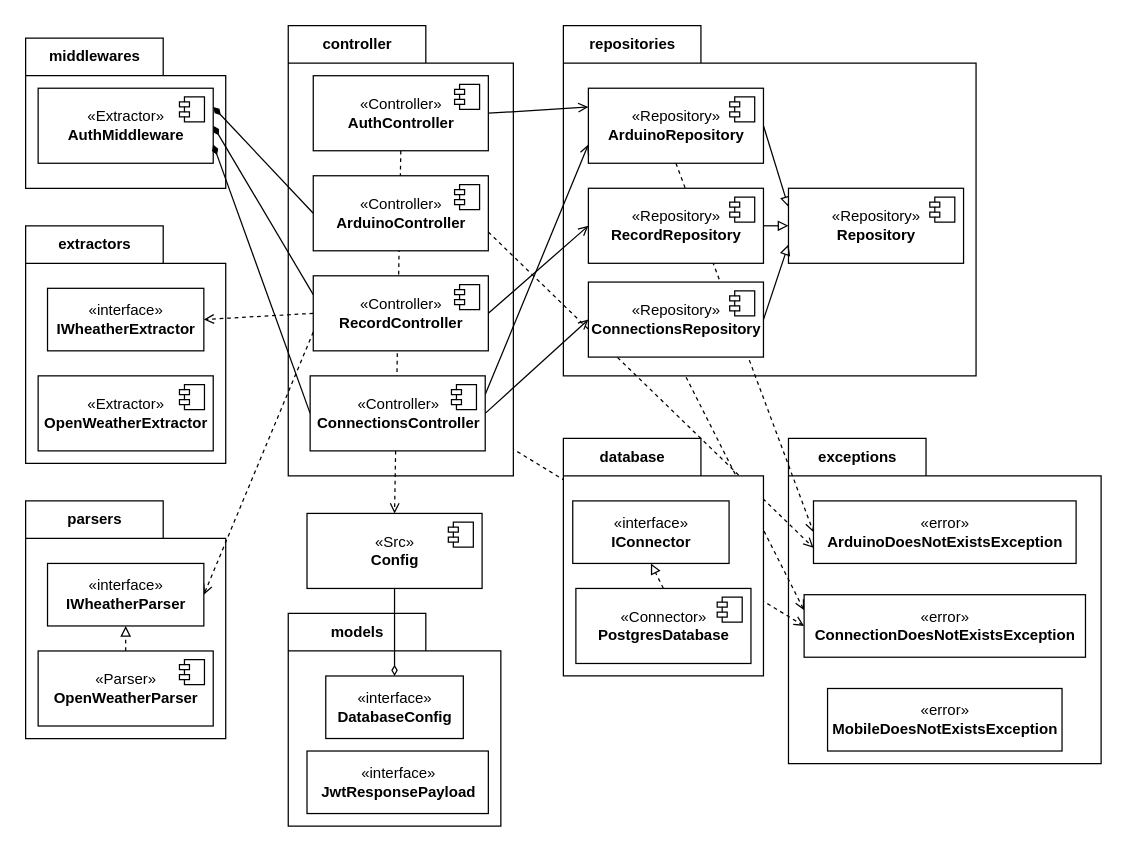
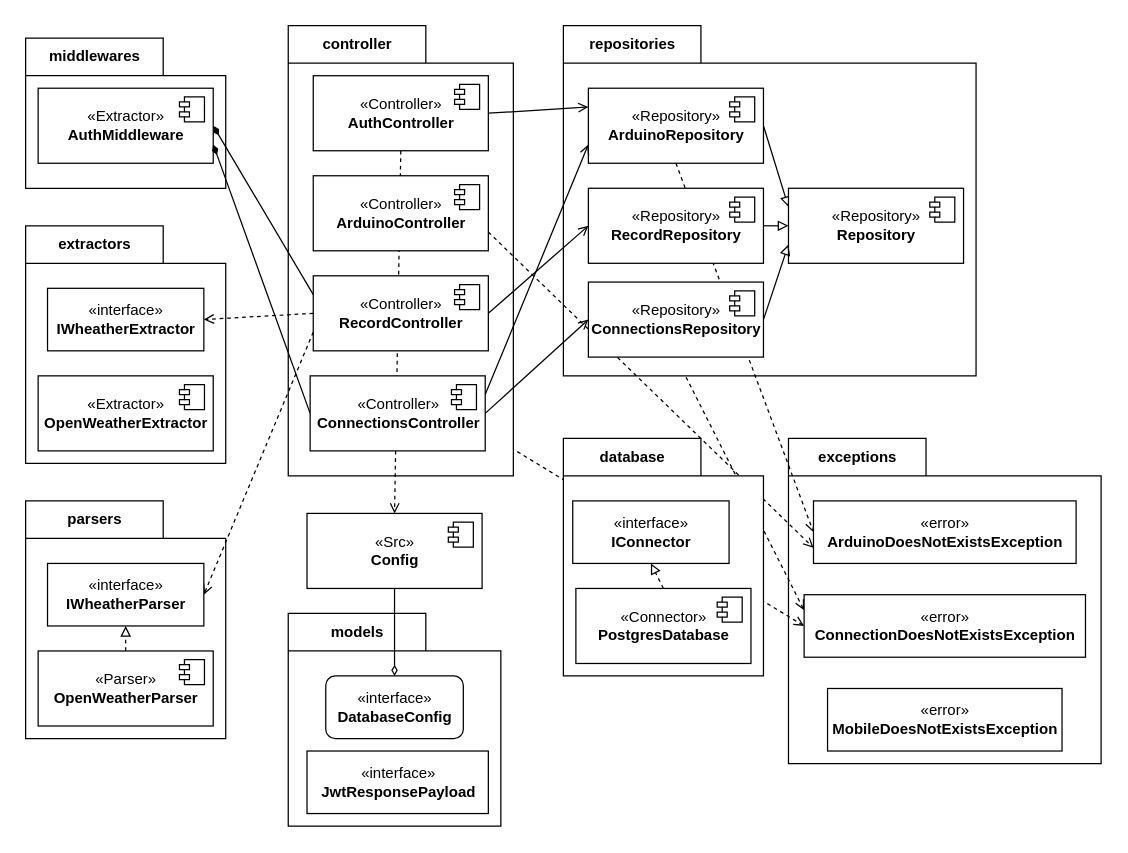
  <mxCell id="0" />
  <mxCell id="1" parent="0" />
  <mxCell id="2" value="exceptions" style="shape=folder;fontStyle=1;tabWidth=110;tabHeight=30;tabPosition=left;html=1;boundedLbl=1;labelInHeader=1;container=0;collapsible=0;" parent="1" vertex="1"><mxGeometry x="630" y="350" width="250" height="260" as="geometry" /></mxCell>
  <mxCell id="3" style="edgeStyle=none;rounded=0;orthogonalLoop=1;jettySize=auto;html=1;exitX=0.5;exitY=1;exitDx=0;exitDy=0;entryX=0;entryY=0.25;entryDx=0;entryDy=0;dashed=1;endArrow=open;endFill=0;" parent="1" source="61" target="64" edge="1"><mxGeometry relative="1" as="geometry" /></mxCell>
  <mxCell id="4" style="edgeStyle=none;rounded=0;orthogonalLoop=1;jettySize=auto;html=1;exitX=1;exitY=0.75;exitDx=0;exitDy=0;entryX=0;entryY=0.5;entryDx=0;entryDy=0;dashed=1;endArrow=open;endFill=0;" parent="1" source="58" target="64" edge="1"><mxGeometry relative="1" as="geometry" /></mxCell>
  <mxCell id="5" value="models" style="shape=folder;fontStyle=1;tabWidth=110;tabHeight=30;tabPosition=left;html=1;boundedLbl=1;labelInHeader=1;container=0;collapsible=0;" parent="1" vertex="1"><mxGeometry x="230" y="490" width="170" height="170" as="geometry" /></mxCell>
  <mxCell id="6" value="middlewares" style="shape=folder;fontStyle=1;tabWidth=110;tabHeight=30;tabPosition=left;html=1;boundedLbl=1;labelInHeader=1;container=0;collapsible=0;" parent="1" vertex="1"><mxGeometry x="20" y="30" width="160" height="120" as="geometry" /></mxCell>
  <mxCell id="7" value="parsers" style="shape=folder;fontStyle=1;tabWidth=110;tabHeight=30;tabPosition=left;html=1;boundedLbl=1;labelInHeader=1;container=0;collapsible=0;" parent="1" vertex="1"><mxGeometry x="20" y="400" width="160" height="190" as="geometry" /></mxCell>
  <mxCell id="8" value="extractors" style="shape=folder;fontStyle=1;tabWidth=110;tabHeight=30;tabPosition=left;html=1;boundedLbl=1;labelInHeader=1;container=0;collapsible=0;" parent="1" vertex="1"><mxGeometry x="20" y="180" width="160" height="190" as="geometry" /></mxCell>
  <mxCell id="9" value="controller" style="shape=folder;fontStyle=1;tabWidth=110;tabHeight=30;tabPosition=left;html=1;boundedLbl=1;labelInHeader=1;container=0;collapsible=0;" parent="1" vertex="1"><mxGeometry x="230" y="20" width="180" height="360" as="geometry" /></mxCell>
  <mxCell id="10" value="&lt;div&gt;repositories&lt;/div&gt;" style="shape=folder;fontStyle=1;tabWidth=110;tabHeight=30;tabPosition=left;html=1;boundedLbl=1;labelInHeader=1;container=0;collapsible=0;" parent="1" vertex="1"><mxGeometry x="450" y="20" width="330" height="280" as="geometry" /></mxCell>
  <mxCell id="11" style="rounded=0;orthogonalLoop=1;jettySize=auto;html=1;exitX=1;exitY=0.5;exitDx=0;exitDy=0;entryX=0;entryY=0.25;entryDx=0;entryDy=0;endArrow=open;endFill=0;" parent="1" source="14" target="19" edge="1"><mxGeometry relative="1" as="geometry" /></mxCell>
  <mxCell id="12" value="" style="html=1;strokeColor=none;resizeWidth=1;resizeHeight=1;fillColor=none;part=1;connectable=0;allowArrows=0;deletable=0;" parent="1" vertex="1"><mxGeometry x="103" y="46" width="320" height="168" as="geometry"><mxPoint y="30" as="offset" /></mxGeometry></mxCell>
  <mxCell id="13" style="edgeStyle=none;rounded=0;orthogonalLoop=1;jettySize=auto;html=1;exitX=0.5;exitY=1;exitDx=0;exitDy=0;entryX=0.5;entryY=0;entryDx=0;entryDy=0;endArrow=open;endFill=0;dashed=1;" parent="1" source="14" target="46" edge="1"><mxGeometry relative="1" as="geometry" /></mxCell>
  <mxCell id="14" value="«Controller»&lt;br&gt;&lt;b&gt;AuthController&lt;/b&gt;" style="html=1;dropTarget=0;" parent="1" vertex="1"><mxGeometry x="250" y="60" width="140" height="60" as="geometry" /></mxCell>
  <mxCell id="15" value="" style="shape=module;jettyWidth=8;jettyHeight=4;" parent="14" vertex="1"><mxGeometry x="1" width="20" height="20" relative="1" as="geometry"><mxPoint x="-27" y="7" as="offset" /></mxGeometry></mxCell>
  <mxCell id="16" value="" style="html=1;strokeColor=none;resizeWidth=1;resizeHeight=1;fillColor=none;part=1;connectable=0;allowArrows=0;deletable=0;" parent="1" vertex="1"><mxGeometry x="470" y="42" width="320" height="168" as="geometry"><mxPoint y="30" as="offset" /></mxGeometry></mxCell>
  <mxCell id="17" style="rounded=0;orthogonalLoop=1;jettySize=auto;html=1;exitX=1;exitY=0.5;exitDx=0;exitDy=0;entryX=0;entryY=0.25;entryDx=0;entryDy=0;endArrow=block;endFill=0;" parent="1" source="19" target="21" edge="1"><mxGeometry relative="1" as="geometry" /></mxCell>
  <mxCell id="18" style="edgeStyle=none;rounded=0;orthogonalLoop=1;jettySize=auto;html=1;exitX=0.5;exitY=1;exitDx=0;exitDy=0;entryX=0;entryY=0.5;entryDx=0;entryDy=0;dashed=1;endArrow=open;endFill=0;" parent="1" source="19" target="63" edge="1"><mxGeometry relative="1" as="geometry" /></mxCell>
  <mxCell id="19" value="«Repository»&lt;br&gt;&lt;b&gt;ArduinoRepository&lt;/b&gt;" style="html=1;dropTarget=0;" parent="1" vertex="1"><mxGeometry x="470" y="70" width="140" height="60" as="geometry" /></mxCell>
  <mxCell id="20" value="" style="shape=module;jettyWidth=8;jettyHeight=4;" parent="19" vertex="1"><mxGeometry x="1" width="20" height="20" relative="1" as="geometry"><mxPoint x="-27" y="7" as="offset" /></mxGeometry></mxCell>
  <mxCell id="21" value="«Repository»&lt;br&gt;&lt;b&gt;Repository&lt;/b&gt;" style="html=1;dropTarget=0;" parent="1" vertex="1"><mxGeometry x="630" y="150" width="140" height="60" as="geometry" /></mxCell>
  <mxCell id="22" value="" style="shape=module;jettyWidth=8;jettyHeight=4;" parent="21" vertex="1"><mxGeometry x="1" width="20" height="20" relative="1" as="geometry"><mxPoint x="-27" y="7" as="offset" /></mxGeometry></mxCell>
  <mxCell id="23" style="rounded=0;orthogonalLoop=1;jettySize=auto;html=1;exitX=1;exitY=0.5;exitDx=0;exitDy=0;entryX=0;entryY=0.5;entryDx=0;entryDy=0;endArrow=block;endFill=0;" parent="1" source="24" target="21" edge="1"><mxGeometry relative="1" as="geometry" /></mxCell>
  <mxCell id="24" value="«Repository»&lt;br&gt;&lt;b&gt;RecordRepository&lt;/b&gt;" style="html=1;dropTarget=0;" parent="1" vertex="1"><mxGeometry x="470" y="150" width="140" height="60" as="geometry" /></mxCell>
  <mxCell id="25" value="" style="shape=module;jettyWidth=8;jettyHeight=4;" parent="24" vertex="1"><mxGeometry x="1" width="20" height="20" relative="1" as="geometry"><mxPoint x="-27" y="7" as="offset" /></mxGeometry></mxCell>
- <mxCell id="26" style="edgeStyle=none;rounded=0;orthogonalLoop=1;jettySize=auto;html=1;exitX=0;exitY=0.5;exitDx=0;exitDy=0;entryX=1;entryY=0.25;entryDx=0;entryDy=0;endArrow=diamondThin;endFill=1;" parent="1" source="28" target="43" edge="1"><mxGeometry relative="1" as="geometry" /></mxCell>
  <mxCell id="27" style="edgeStyle=none;rounded=0;orthogonalLoop=1;jettySize=auto;html=1;exitX=1;exitY=0.75;exitDx=0;exitDy=0;entryX=0;entryY=0.75;entryDx=0;entryDy=0;endArrow=open;endFill=0;dashed=1;" parent="1" source="28" target="63" edge="1"><mxGeometry relative="1" as="geometry" /></mxCell>
  <mxCell id="28" value="«Controller»&lt;br&gt;&lt;b&gt;ArduinoController&lt;/b&gt;" style="html=1;dropTarget=0;" parent="1" vertex="1"><mxGeometry x="250" y="140" width="140" height="60" as="geometry" /></mxCell>
  <mxCell id="29" value="" style="shape=module;jettyWidth=8;jettyHeight=4;" parent="28" vertex="1"><mxGeometry x="1" width="20" height="20" relative="1" as="geometry"><mxPoint x="-27" y="7" as="offset" /></mxGeometry></mxCell>
  <mxCell id="30" style="edgeStyle=none;rounded=0;orthogonalLoop=1;jettySize=auto;html=1;exitX=1;exitY=0.5;exitDx=0;exitDy=0;entryX=0;entryY=0.5;entryDx=0;entryDy=0;endArrow=open;endFill=0;" parent="1" source="34" target="24" edge="1"><mxGeometry relative="1" as="geometry" /></mxCell>
  <mxCell id="31" style="edgeStyle=none;rounded=0;orthogonalLoop=1;jettySize=auto;html=1;exitX=0;exitY=0.5;exitDx=0;exitDy=0;entryX=1;entryY=0.5;entryDx=0;entryDy=0;dashed=1;endArrow=open;endFill=0;" parent="1" source="34" target="36" edge="1"><mxGeometry relative="1" as="geometry" /></mxCell>
  <mxCell id="32" style="edgeStyle=none;rounded=0;orthogonalLoop=1;jettySize=auto;html=1;exitX=0;exitY=0.75;exitDx=0;exitDy=0;entryX=1;entryY=0.5;entryDx=0;entryDy=0;dashed=1;endArrow=open;endFill=0;" parent="1" source="34" target="39" edge="1"><mxGeometry relative="1" as="geometry" /></mxCell>
  <mxCell id="33" style="edgeStyle=none;rounded=0;orthogonalLoop=1;jettySize=auto;html=1;exitX=0;exitY=0.25;exitDx=0;exitDy=0;entryX=1;entryY=0.5;entryDx=0;entryDy=0;endArrow=diamondThin;endFill=1;" parent="1" source="34" target="43" edge="1"><mxGeometry relative="1" as="geometry" /></mxCell>
  <mxCell id="34" value="«Controller»&lt;br&gt;&lt;b&gt;RecordController&lt;/b&gt;" style="html=1;dropTarget=0;" parent="1" vertex="1"><mxGeometry x="250" y="220" width="140" height="60" as="geometry" /></mxCell>
  <mxCell id="35" value="" style="shape=module;jettyWidth=8;jettyHeight=4;" parent="34" vertex="1"><mxGeometry x="1" width="20" height="20" relative="1" as="geometry"><mxPoint x="-27" y="7" as="offset" /></mxGeometry></mxCell>
  <mxCell id="36" value="&lt;div&gt;«interface»&lt;b&gt;&lt;br&gt;&lt;/b&gt;&lt;/div&gt;&lt;div&gt;&lt;b&gt;IWheatherExtractor&lt;/b&gt;&lt;/div&gt;" style="html=1;" parent="1" vertex="1"><mxGeometry x="37.5" y="230" width="125" height="50" as="geometry" /></mxCell>
  <mxCell id="37" value="&lt;div&gt;«Extractor»&lt;b&gt;&lt;br&gt;&lt;/b&gt;&lt;/div&gt;&lt;div&gt;&lt;b&gt;OpenWeatherExtractor&lt;/b&gt;&lt;/div&gt;" style="html=1;dropTarget=0;" parent="1" vertex="1"><mxGeometry x="30" y="300" width="140" height="60" as="geometry" /></mxCell>
  <mxCell id="38" value="" style="shape=module;jettyWidth=8;jettyHeight=4;" parent="37" vertex="1"><mxGeometry x="1" width="20" height="20" relative="1" as="geometry"><mxPoint x="-27" y="7" as="offset" /></mxGeometry></mxCell>
  <mxCell id="39" value="&lt;div&gt;«interface»&lt;b&gt;&lt;br&gt;&lt;/b&gt;&lt;/div&gt;&lt;div&gt;&lt;b&gt;IWheatherParser&lt;/b&gt;&lt;/div&gt;" style="html=1;" parent="1" vertex="1"><mxGeometry x="37.5" y="450" width="125" height="50" as="geometry" /></mxCell>
  <mxCell id="40" style="edgeStyle=none;rounded=0;orthogonalLoop=1;jettySize=auto;html=1;exitX=0.5;exitY=0;exitDx=0;exitDy=0;entryX=0.5;entryY=1;entryDx=0;entryDy=0;endArrow=block;endFill=0;dashed=1;" parent="1" source="41" target="39" edge="1"><mxGeometry relative="1" as="geometry" /></mxCell>
  <mxCell id="41" value="&lt;div&gt;«Parser»&lt;b&gt;&lt;br&gt;&lt;/b&gt;&lt;/div&gt;&lt;div&gt;&lt;b&gt;OpenWeatherParser&lt;/b&gt;&lt;/div&gt;" style="html=1;dropTarget=0;" parent="1" vertex="1"><mxGeometry x="30" y="520" width="140" height="60" as="geometry" /></mxCell>
  <mxCell id="42" value="" style="shape=module;jettyWidth=8;jettyHeight=4;" parent="41" vertex="1"><mxGeometry x="1" width="20" height="20" relative="1" as="geometry"><mxPoint x="-27" y="7" as="offset" /></mxGeometry></mxCell>
  <mxCell id="43" value="&lt;div&gt;«Extractor»&lt;b&gt;&lt;br&gt;&lt;/b&gt;&lt;/div&gt;&lt;div&gt;&lt;b&gt;AuthMiddleware&lt;/b&gt;&lt;/div&gt;" style="html=1;dropTarget=0;" parent="1" vertex="1"><mxGeometry x="30" y="70" width="140" height="60" as="geometry" /></mxCell>
  <mxCell id="44" value="" style="shape=module;jettyWidth=8;jettyHeight=4;" parent="43" vertex="1"><mxGeometry x="1" width="20" height="20" relative="1" as="geometry"><mxPoint x="-27" y="7" as="offset" /></mxGeometry></mxCell>
  <mxCell id="45" style="edgeStyle=none;rounded=0;orthogonalLoop=1;jettySize=auto;html=1;exitX=0.5;exitY=1;exitDx=0;exitDy=0;entryX=0.5;entryY=0;entryDx=0;entryDy=0;endArrow=diamondThin;endFill=0;" parent="1" source="46" target="48" edge="1"><mxGeometry relative="1" as="geometry" /></mxCell>
  <mxCell id="46" value="&lt;div&gt;«Src»&lt;/div&gt;&lt;div&gt;&lt;b&gt;Config&lt;/b&gt;&lt;/div&gt;" style="html=1;dropTarget=0;" parent="1" vertex="1"><mxGeometry x="245" y="410" width="140" height="60" as="geometry" /></mxCell>
  <mxCell id="47" value="" style="shape=module;jettyWidth=8;jettyHeight=4;" parent="46" vertex="1"><mxGeometry x="1" width="20" height="20" relative="1" as="geometry"><mxPoint x="-27" y="7" as="offset" /></mxGeometry></mxCell>
- <mxCell id="48" value="«interface»&lt;br&gt;&lt;div&gt;&lt;b&gt;DatabaseConfig&lt;/b&gt;&lt;/div&gt;" style="html=1;" parent="1" vertex="1"><mxGeometry x="260" y="540" width="110" height="50" as="geometry" /></mxCell>
+ <mxCell id="48" value="«interface»&lt;br&gt;&lt;div&gt;&lt;b&gt;DatabaseConfig&lt;/b&gt;&lt;/div&gt;" style="html=1;rounded=1;" parent="1" vertex="1"><mxGeometry x="260" y="540" width="110" height="50" as="geometry" /></mxCell>
  <mxCell id="49" value="«interface»&lt;br&gt;&lt;div&gt;&lt;b&gt;JwtResponsePayload&lt;/b&gt;&lt;/div&gt;" style="html=1;" parent="1" vertex="1"><mxGeometry x="245" y="600" width="145" height="50" as="geometry" /></mxCell>
  <mxCell id="50" value="database" style="shape=folder;fontStyle=1;tabWidth=110;tabHeight=30;tabPosition=left;html=1;boundedLbl=1;labelInHeader=1;container=0;collapsible=0;" parent="1" vertex="1"><mxGeometry x="450" y="350" width="160" height="190" as="geometry" /></mxCell>
  <mxCell id="51" value="&lt;div&gt;«interface»&lt;b&gt;&lt;br&gt;&lt;/b&gt;&lt;/div&gt;&lt;b&gt;IConnector&lt;/b&gt;" style="html=1;" parent="1" vertex="1"><mxGeometry x="457.5" y="400" width="125" height="50" as="geometry" /></mxCell>
  <mxCell id="52" style="edgeStyle=none;rounded=0;orthogonalLoop=1;jettySize=auto;html=1;exitX=0.5;exitY=0;exitDx=0;exitDy=0;entryX=0.5;entryY=1;entryDx=0;entryDy=0;endArrow=block;endFill=0;dashed=1;" parent="1" source="53" target="51" edge="1"><mxGeometry relative="1" as="geometry" /></mxCell>
  <mxCell id="53" value="&lt;div&gt;«Connector»&lt;b&gt;&lt;br&gt;&lt;/b&gt;&lt;/div&gt;&lt;div&gt;&lt;b&gt;PostgresDatabase&lt;/b&gt;&lt;/div&gt;" style="html=1;dropTarget=0;" parent="1" vertex="1"><mxGeometry x="460" y="470" width="140" height="60" as="geometry" /></mxCell>
  <mxCell id="54" value="" style="shape=module;jettyWidth=8;jettyHeight=4;" parent="53" vertex="1"><mxGeometry x="1" width="20" height="20" relative="1" as="geometry"><mxPoint x="-27" y="7" as="offset" /></mxGeometry></mxCell>
  <mxCell id="55" style="rounded=0;orthogonalLoop=1;jettySize=auto;html=1;exitX=0;exitY=0.5;exitDx=0;exitDy=0;entryX=1;entryY=0.75;entryDx=0;entryDy=0;endArrow=diamondThin;endFill=1;" parent="1" source="58" target="43" edge="1"><mxGeometry relative="1" as="geometry" /></mxCell>
  <mxCell id="56" style="edgeStyle=none;rounded=0;orthogonalLoop=1;jettySize=auto;html=1;exitX=1;exitY=0.25;exitDx=0;exitDy=0;entryX=0;entryY=0.75;entryDx=0;entryDy=0;endArrow=open;endFill=0;" parent="1" source="58" target="19" edge="1"><mxGeometry relative="1" as="geometry" /></mxCell>
  <mxCell id="57" style="edgeStyle=none;rounded=0;orthogonalLoop=1;jettySize=auto;html=1;exitX=1;exitY=0.5;exitDx=0;exitDy=0;entryX=0;entryY=0.5;entryDx=0;entryDy=0;endArrow=open;endFill=0;" parent="1" source="58" target="61" edge="1"><mxGeometry relative="1" as="geometry" /></mxCell>
  <mxCell id="58" value="«Controller»&lt;br&gt;&lt;div&gt;&lt;b&gt;ConnectionsController&lt;/b&gt;&lt;/div&gt;" style="html=1;dropTarget=0;" parent="1" vertex="1"><mxGeometry x="247.5" y="300" width="140" height="60" as="geometry" /></mxCell>
  <mxCell id="59" value="" style="shape=module;jettyWidth=8;jettyHeight=4;" parent="58" vertex="1"><mxGeometry x="1" width="20" height="20" relative="1" as="geometry"><mxPoint x="-27" y="7" as="offset" /></mxGeometry></mxCell>
  <mxCell id="60" style="edgeStyle=none;rounded=0;orthogonalLoop=1;jettySize=auto;html=1;exitX=1;exitY=0.5;exitDx=0;exitDy=0;entryX=0;entryY=0.75;entryDx=0;entryDy=0;endArrow=block;endFill=0;" parent="1" source="61" target="21" edge="1"><mxGeometry relative="1" as="geometry" /></mxCell>
  <mxCell id="61" value="«Repository»&lt;br&gt;&lt;b&gt;ConnectionsRepository&lt;/b&gt;" style="html=1;dropTarget=0;" parent="1" vertex="1"><mxGeometry x="470" y="225" width="140" height="60" as="geometry" /></mxCell>
  <mxCell id="62" value="" style="shape=module;jettyWidth=8;jettyHeight=4;" parent="61" vertex="1"><mxGeometry x="1" width="20" height="20" relative="1" as="geometry"><mxPoint x="-27" y="7" as="offset" /></mxGeometry></mxCell>
  <mxCell id="63" value="«error»&lt;br&gt;&lt;div&gt;&lt;b&gt;ArduinoDoesNotExistsException&lt;/b&gt;&lt;/div&gt;" style="html=1;" parent="1" vertex="1"><mxGeometry x="650" y="400" width="210" height="50" as="geometry" /></mxCell>
  <mxCell id="64" value="«error»&lt;br&gt;&lt;div&gt;&lt;b&gt;ConnectionDoesNotExistsException&lt;/b&gt;&lt;/div&gt;" style="html=1;" parent="1" vertex="1"><mxGeometry x="642.5" y="475" width="225" height="50" as="geometry" /></mxCell>
  <mxCell id="65" value="«error»&lt;br&gt;&lt;div&gt;&lt;b&gt;MobileDoesNotExistsException&lt;/b&gt;&lt;/div&gt;" style="html=1;" parent="1" vertex="1"><mxGeometry x="661.25" y="550" width="187.5" height="50" as="geometry" /></mxCell>
  <mxCell id="66" style="edgeStyle=none;rounded=0;orthogonalLoop=1;jettySize=auto;html=1;exitX=0;exitY=0;exitDx=0;exitDy=135;exitPerimeter=0;endArrow=block;endFill=0;" parent="1" source="2" target="2" edge="1"><mxGeometry relative="1" as="geometry" /></mxCell>
